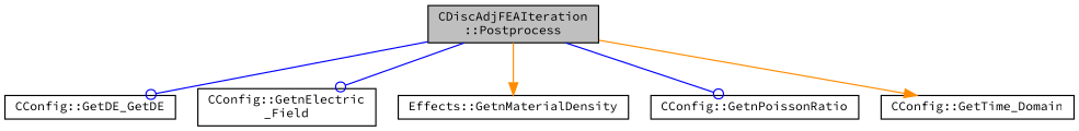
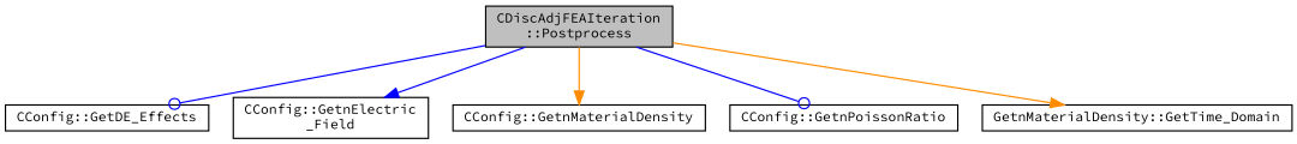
  digraph {
    fontname="Source Code Pro"
    rankdir=TB
    node [color=black fillcolor=white fontname="Source Code Pro" fontsize=10 shape=record style=filled]
    edge [arrowhead=odot color=blue fontname="Source Code Pro" fontsize=10 labelfontname=Helvetica labelfontsize=10 style=solid]
    n1 [fillcolor=grey75 fontcolor=black height=0.2 label="CDiscAdjFEAIteration\l::Postprocess" width=0.4]
-   n2 [height=0.2 label="CConfig::GetDE_GetDE" width=0.4]
+   n2 [height=0.2 label="CConfig::GetDE_Effects" width=0.4]
    n3 [height=0.2 label="CConfig::GetnElectric\l_Field" width=0.4]
-   n4 [height=0.2 label="Effects::GetnMaterialDensity" width=0.4]
+   n4 [height=0.2 label="CConfig::GetnMaterialDensity" width=0.4]
    n5 [height=0.2 label="CConfig::GetnPoissonRatio" width=0.4]
-   n6 [height=0.2 label="CConfig::GetTime_Domain" width=0.4]
+   n6 [height=0.2 label="GetnMaterialDensity::GetTime_Domain" width=0.4]
    n1 -> n2
-   n1 -> n3
+   n1 -> n3 [arrowhead=normal]
    n1 -> n4 [arrowhead=normal color=darkorange]
    n1 -> n5
    n1 -> n6 [arrowhead=normal color=darkorange]
  }
